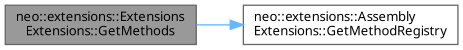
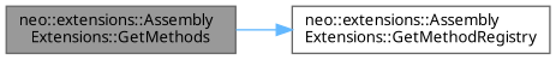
  digraph {
    rankdir=LR
    fontname="Noto Sans"
    node [fontname="Noto Sans" fontsize=10 shape=box style=filled]
-   n1 [color=gray40 fillcolor=grey60 fontcolor=black height=0.2 label="neo::extensions::Extensions\lExtensions::GetMethods" width=0.4]
+   n1 [color=gray40 fillcolor=grey60 fontcolor=black height=0.2 label="neo::extensions::Assembly\lExtensions::GetMethods" width=0.4]
    n2 [color=grey40 fillcolor=white height=0.2 label="neo::extensions::Assembly\lExtensions::GetMethodRegistry" width=0.4]
    n1 -> n2 [color=steelblue1 fontname="Noto Sans" fontsize=10 labelfontname=Helvetica labelfontsize=10 style=solid]
  }
